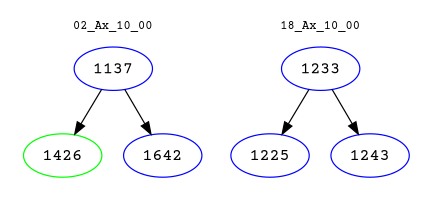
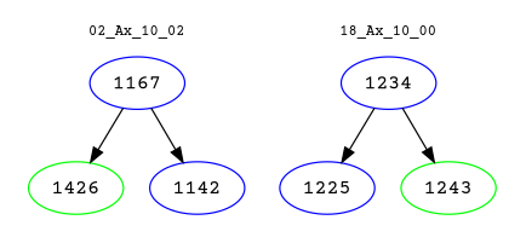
  digraph {
    fontname="Courier Prime"
    node [color=blue fontname="Courier Prime"]
    edge [color=black fontname="Courier Prime"]
-   n1 [label=1137]
+   n1 [label=1167]
    n2 [color=green label=1426]
-   n3 [label=1642]
-   n4 [label=1233]
+   n3 [label=1142]
+   n4 [label=1234]
    n5 [label=1225]
-   n6 [label=1243]
+   n6 [color=green label=1243]
    subgraph cluster_1 {
      color=white
      fontsize=10
-     label="02_Ax_10_00"
+     label="02_Ax_10_02"
      n1
      n2
      n3
    }
    subgraph cluster_2 {
      color=white
      fontsize=10
      label="18_Ax_10_00"
      n4
      n5
      n6
    }
    n1 -> n2
    n1 -> n3
    n4 -> n5
    n4 -> n6
  }
